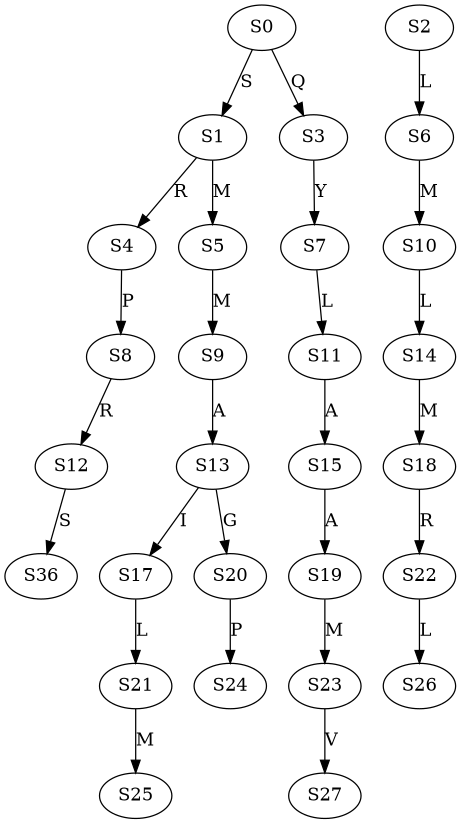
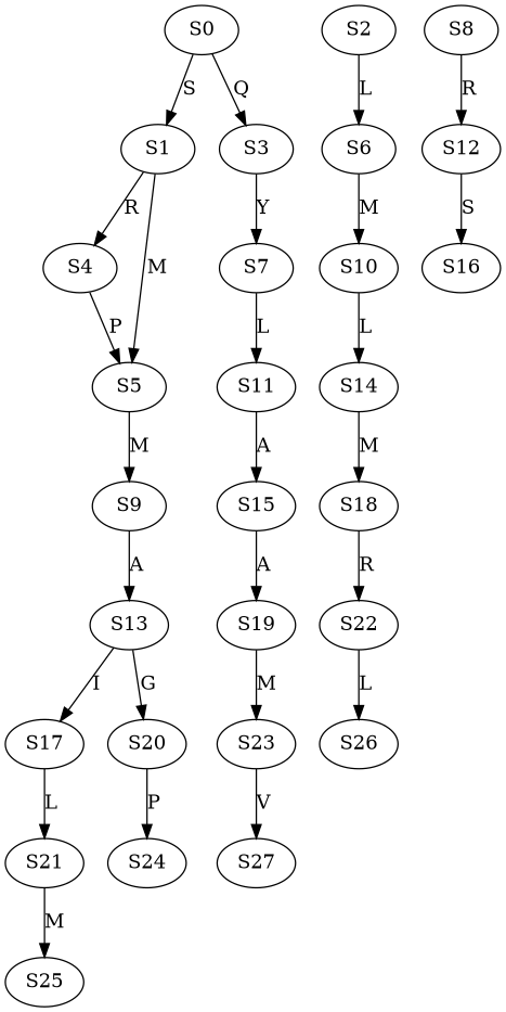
  strict digraph {
    S0
    S1
    S3
    S4
    S5
    S2
    S6
    S7
    S8
    S9
    S10
    S11
    S12
    S13
    S14
    S15
-   S16 [label=S36]
+   S16
    S17
    S20
    S18
    S19
    S21
    S22
    S23
    S24
    S25
    S26
    S27
    S0 -> S1 [label=S]
    S0 -> S3 [label=Q]
    S1 -> S4 [label=R]
    S1 -> S5 [label=M]
    S3 -> S7 [label=Y]
-   S4 -> S8 [label=P]
+   S4 -> S5 [label=P]
    S5 -> S9 [label=M]
    S2 -> S6 [label=L]
    S6 -> S10 [label=M]
    S7 -> S11 [label=L]
    S8 -> S12 [label=R]
    S9 -> S13 [label=A]
    S10 -> S14 [label=L]
    S11 -> S15 [label=A]
    S12 -> S16 [label=S]
    S13 -> S17 [label=I]
    S13 -> S20 [label=G]
    S14 -> S18 [label=M]
    S15 -> S19 [label=A]
    S17 -> S21 [label=L]
    S20 -> S24 [label=P]
    S18 -> S22 [label=R]
    S19 -> S23 [label=M]
    S21 -> S25 [label=M]
    S22 -> S26 [label=L]
    S23 -> S27 [label=V]
  }
